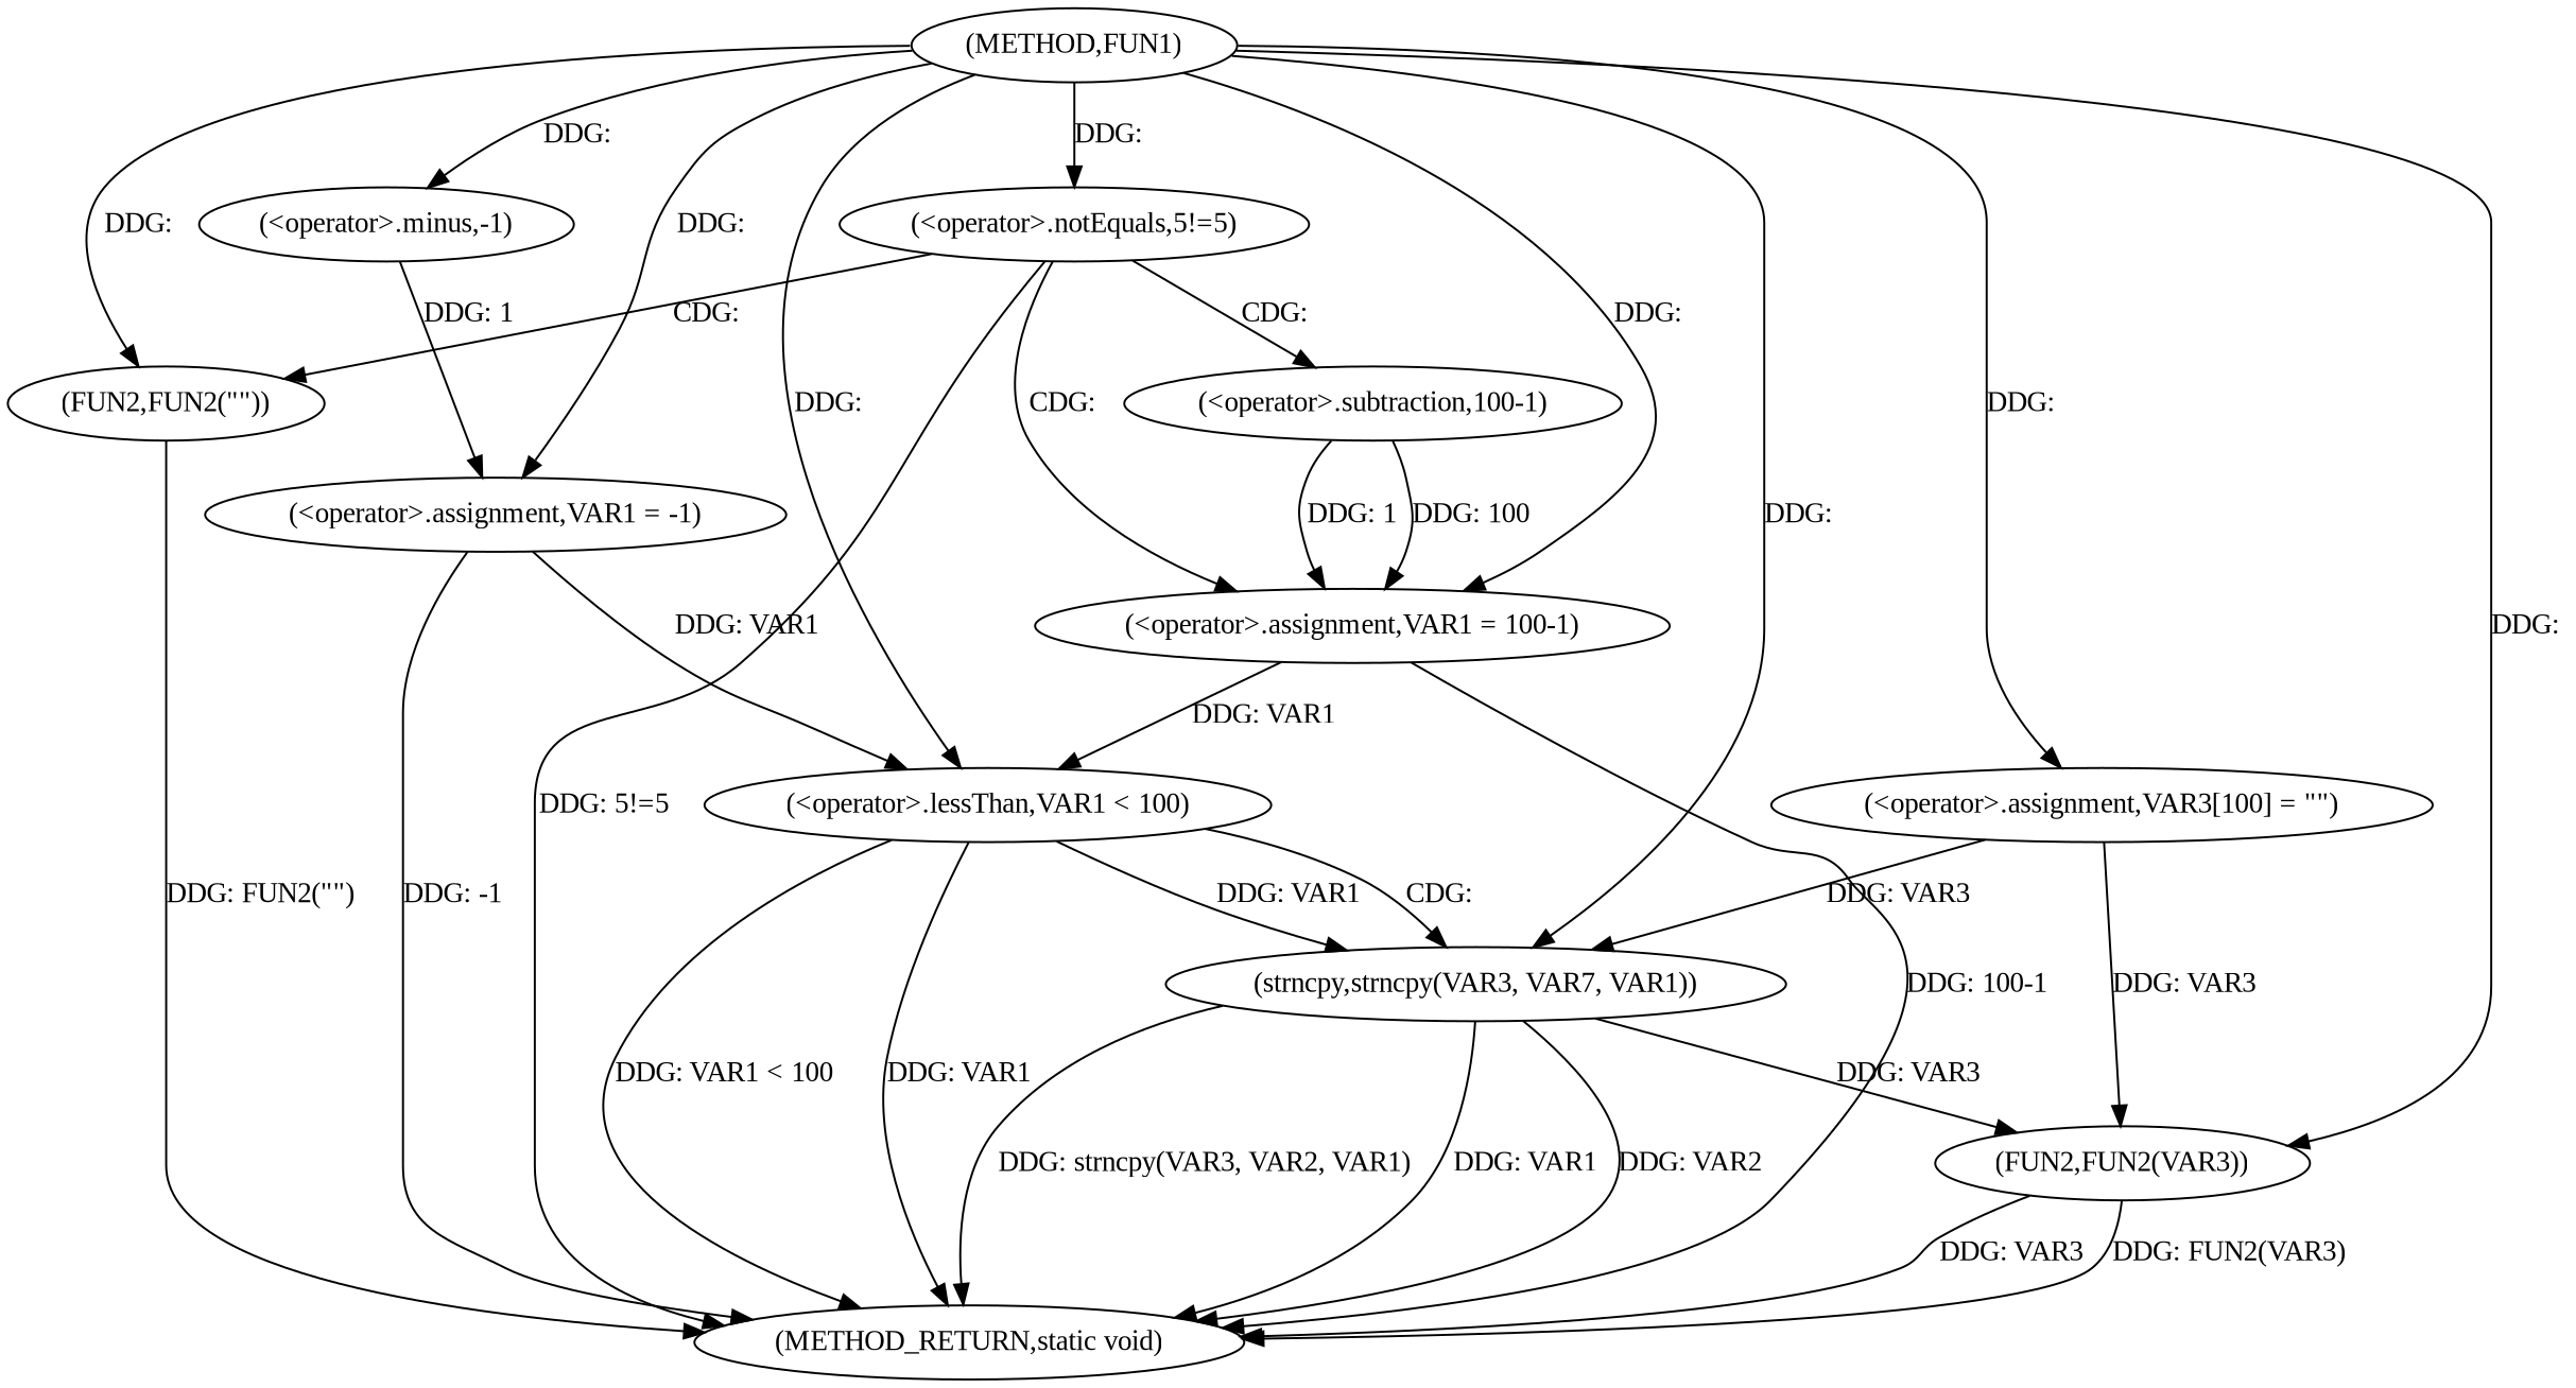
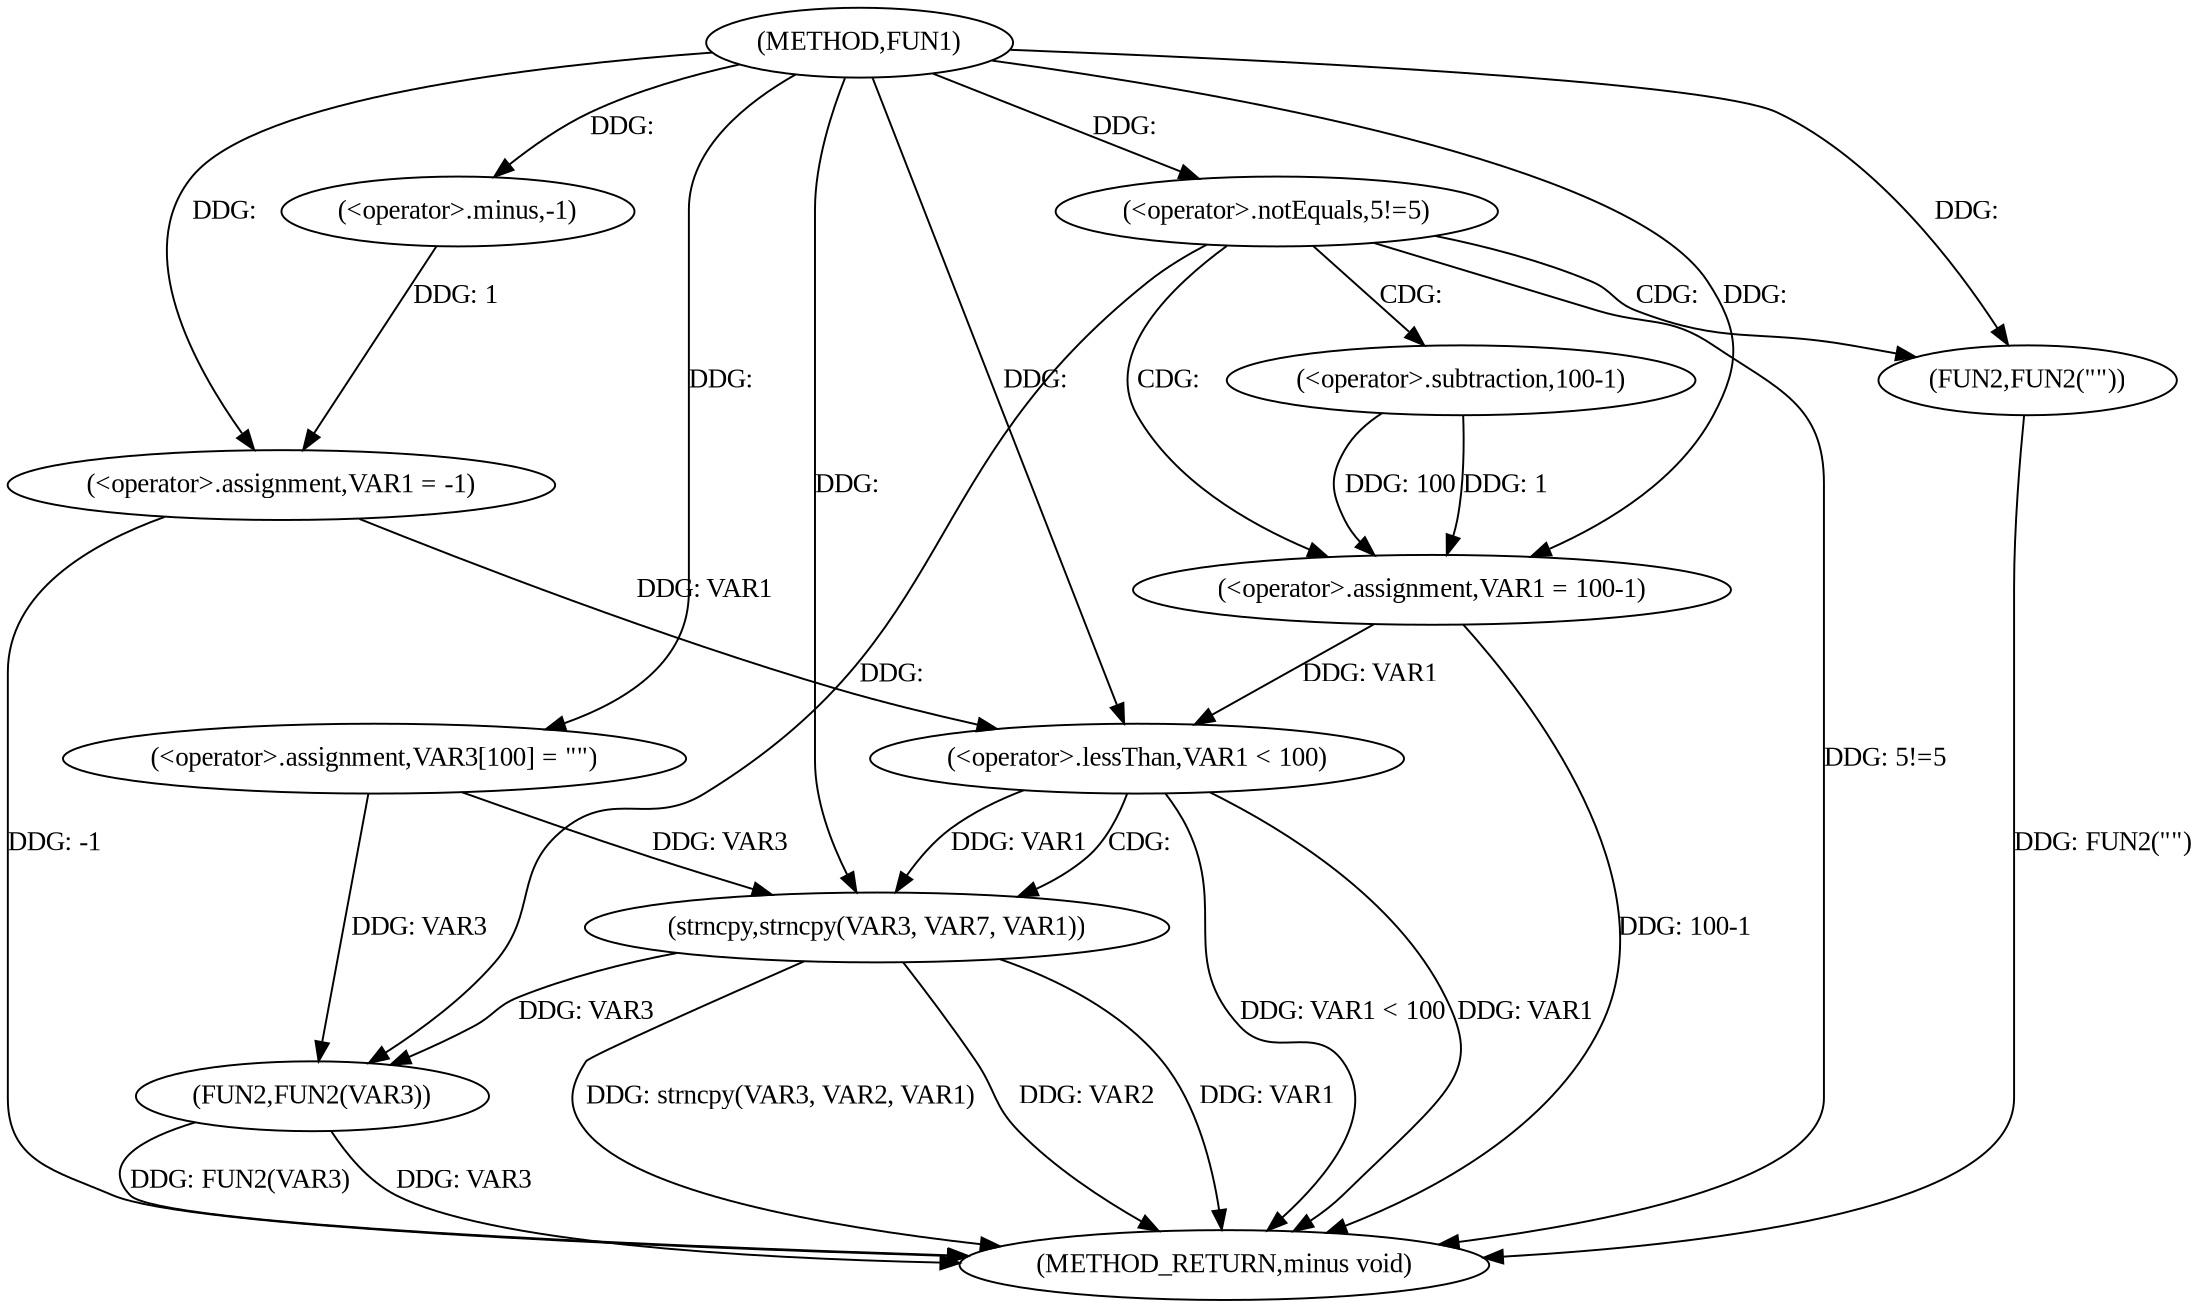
  digraph {
    fontname="Liberation Serif"
    node [fontname="Liberation Serif"]
    edge [fontname="Liberation Serif"]
    n1 [label="(METHOD,FUN1)"]
    n2 [label="(<operator>.assignment,VAR1 = -1)"]
    n3 [label="(<operator>.minus,-1)"]
    n4 [label="(<operator>.notEquals,5!=5)"]
    n5 [label="(FUN2,FUN2(\"\"))"]
    n6 [label="(<operator>.assignment,VAR1 = 100-1)"]
    n7 [label="(<operator>.assignment,VAR3[100] = \"\")"]
    n8 [label="(<operator>.lessThan,VAR1 < 100)"]
    n9 [label="(strncpy,strncpy(VAR3, VAR7, VAR1))"]
    n10 [label="(FUN2,FUN2(VAR3))"]
-   n11 [label="(METHOD_RETURN,static void)"]
+   n11 [label="(METHOD_RETURN,minus void)"]
    n12 [label="(<operator>.subtraction,100-1)"]
    n1 -> n2 [label="DDG: "]
    n1 -> n3 [label="DDG: "]
    n1 -> n4 [label="DDG: "]
    n1 -> n5 [label="DDG: "]
    n1 -> n6 [label="DDG: "]
    n1 -> n7 [label="DDG: "]
    n1 -> n8 [label="DDG: "]
    n1 -> n9 [label="DDG: "]
-   n1 -> n10 [label="DDG: "]
+   n4 -> n10 [label="DDG: "]
    n2 -> n8 [label="DDG: VAR1"]
    n2 -> n11 [label="DDG: -1"]
    n3 -> n2 [label="DDG: 1"]
    n4 -> n5 [label="CDG: "]
    n4 -> n6 [label="CDG: "]
    n4 -> n11 [label="DDG: 5!=5"]
    n4 -> n12 [label="CDG: "]
    n5 -> n11 [label="DDG: FUN2(\"\")"]
    n6 -> n8 [label="DDG: VAR1"]
    n6 -> n11 [label="DDG: 100-1"]
    n7 -> n9 [label="DDG: VAR3"]
    n7 -> n10 [label="DDG: VAR3"]
    n8 -> n9 [label="DDG: VAR1"]
    n8 -> n9 [label="CDG: "]
    n8 -> n11 [label="DDG: VAR1 < 100"]
    n8 -> n11 [label="DDG: VAR1"]
    n9 -> n10 [label="DDG: VAR3"]
    n9 -> n11 [label="DDG: strncpy(VAR3, VAR2, VAR1)"]
    n9 -> n11 [label="DDG: VAR1"]
    n9 -> n11 [label="DDG: VAR2"]
    n10 -> n11 [label="DDG: FUN2(VAR3)"]
    n10 -> n11 [label="DDG: VAR3"]
    n12 -> n6 [label="DDG: 100"]
    n12 -> n6 [label="DDG: 1"]
  }
